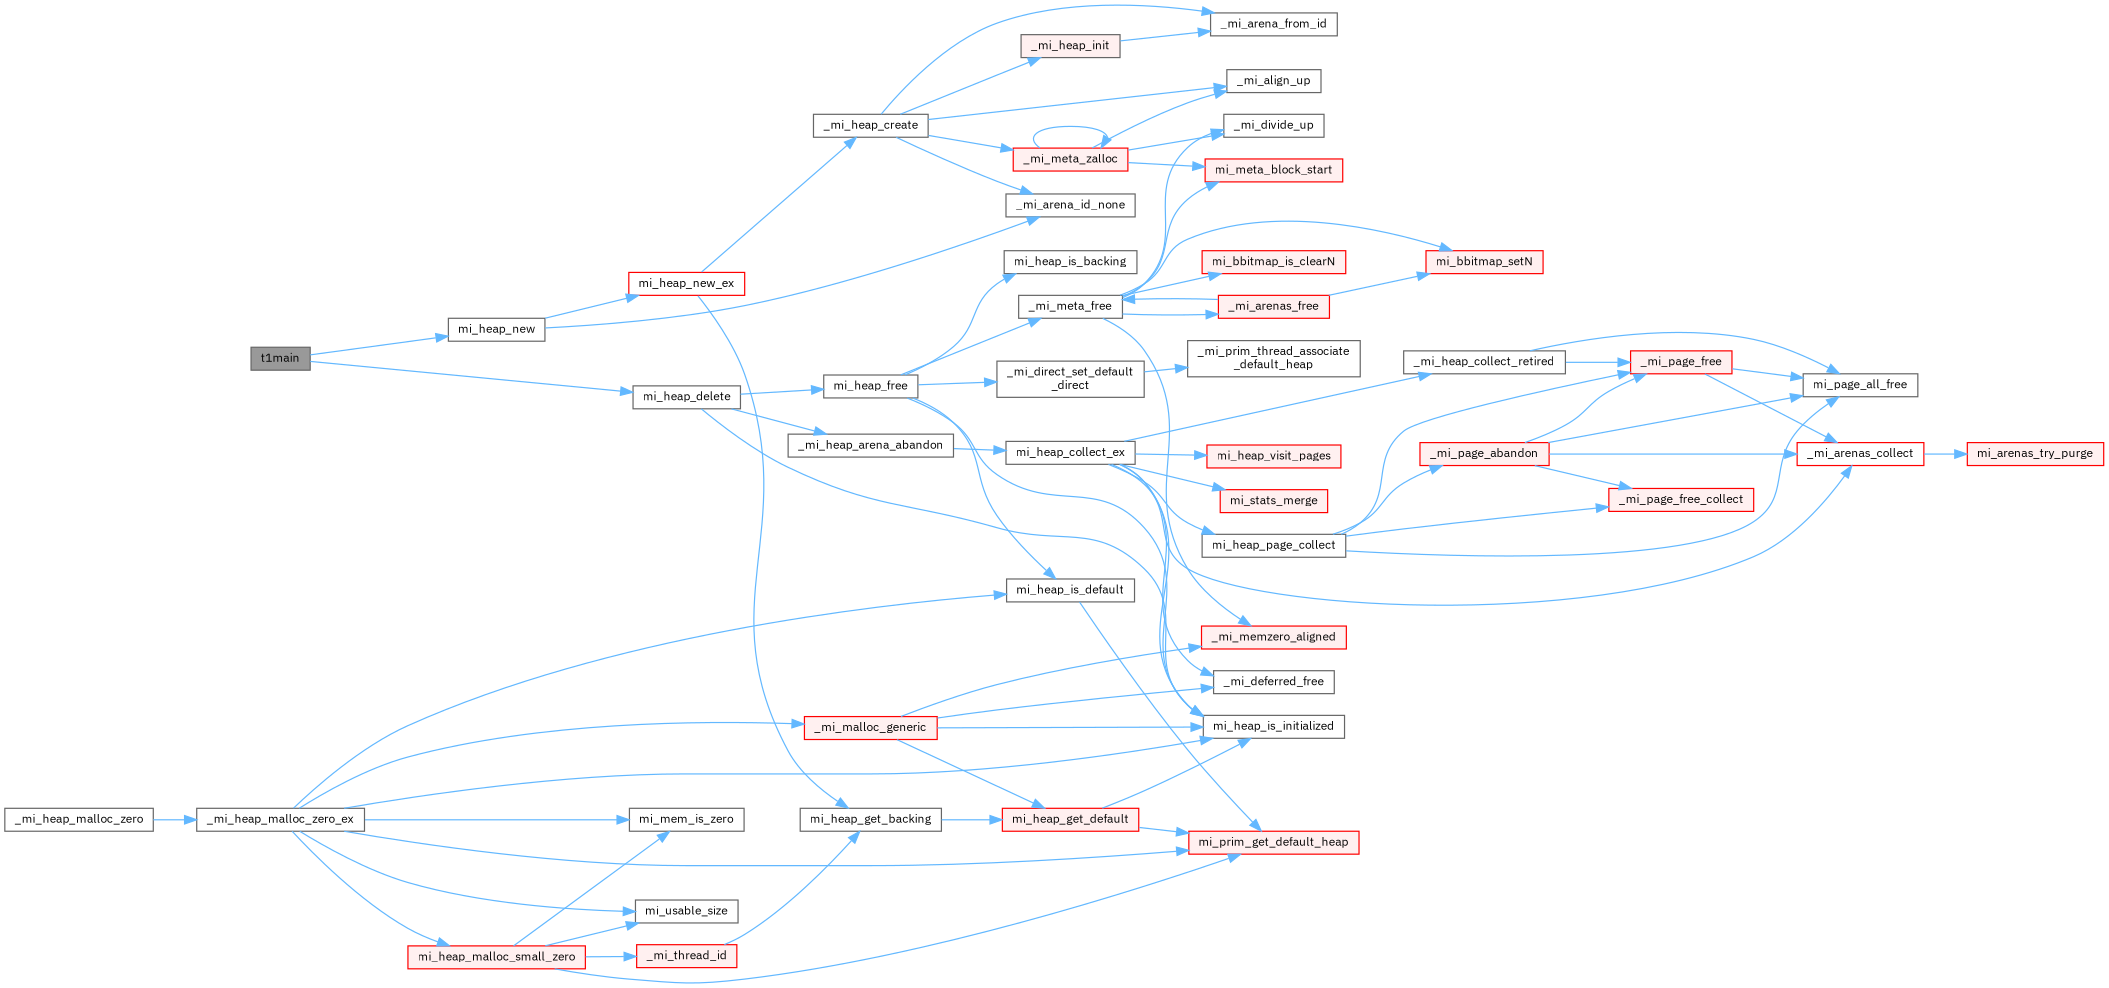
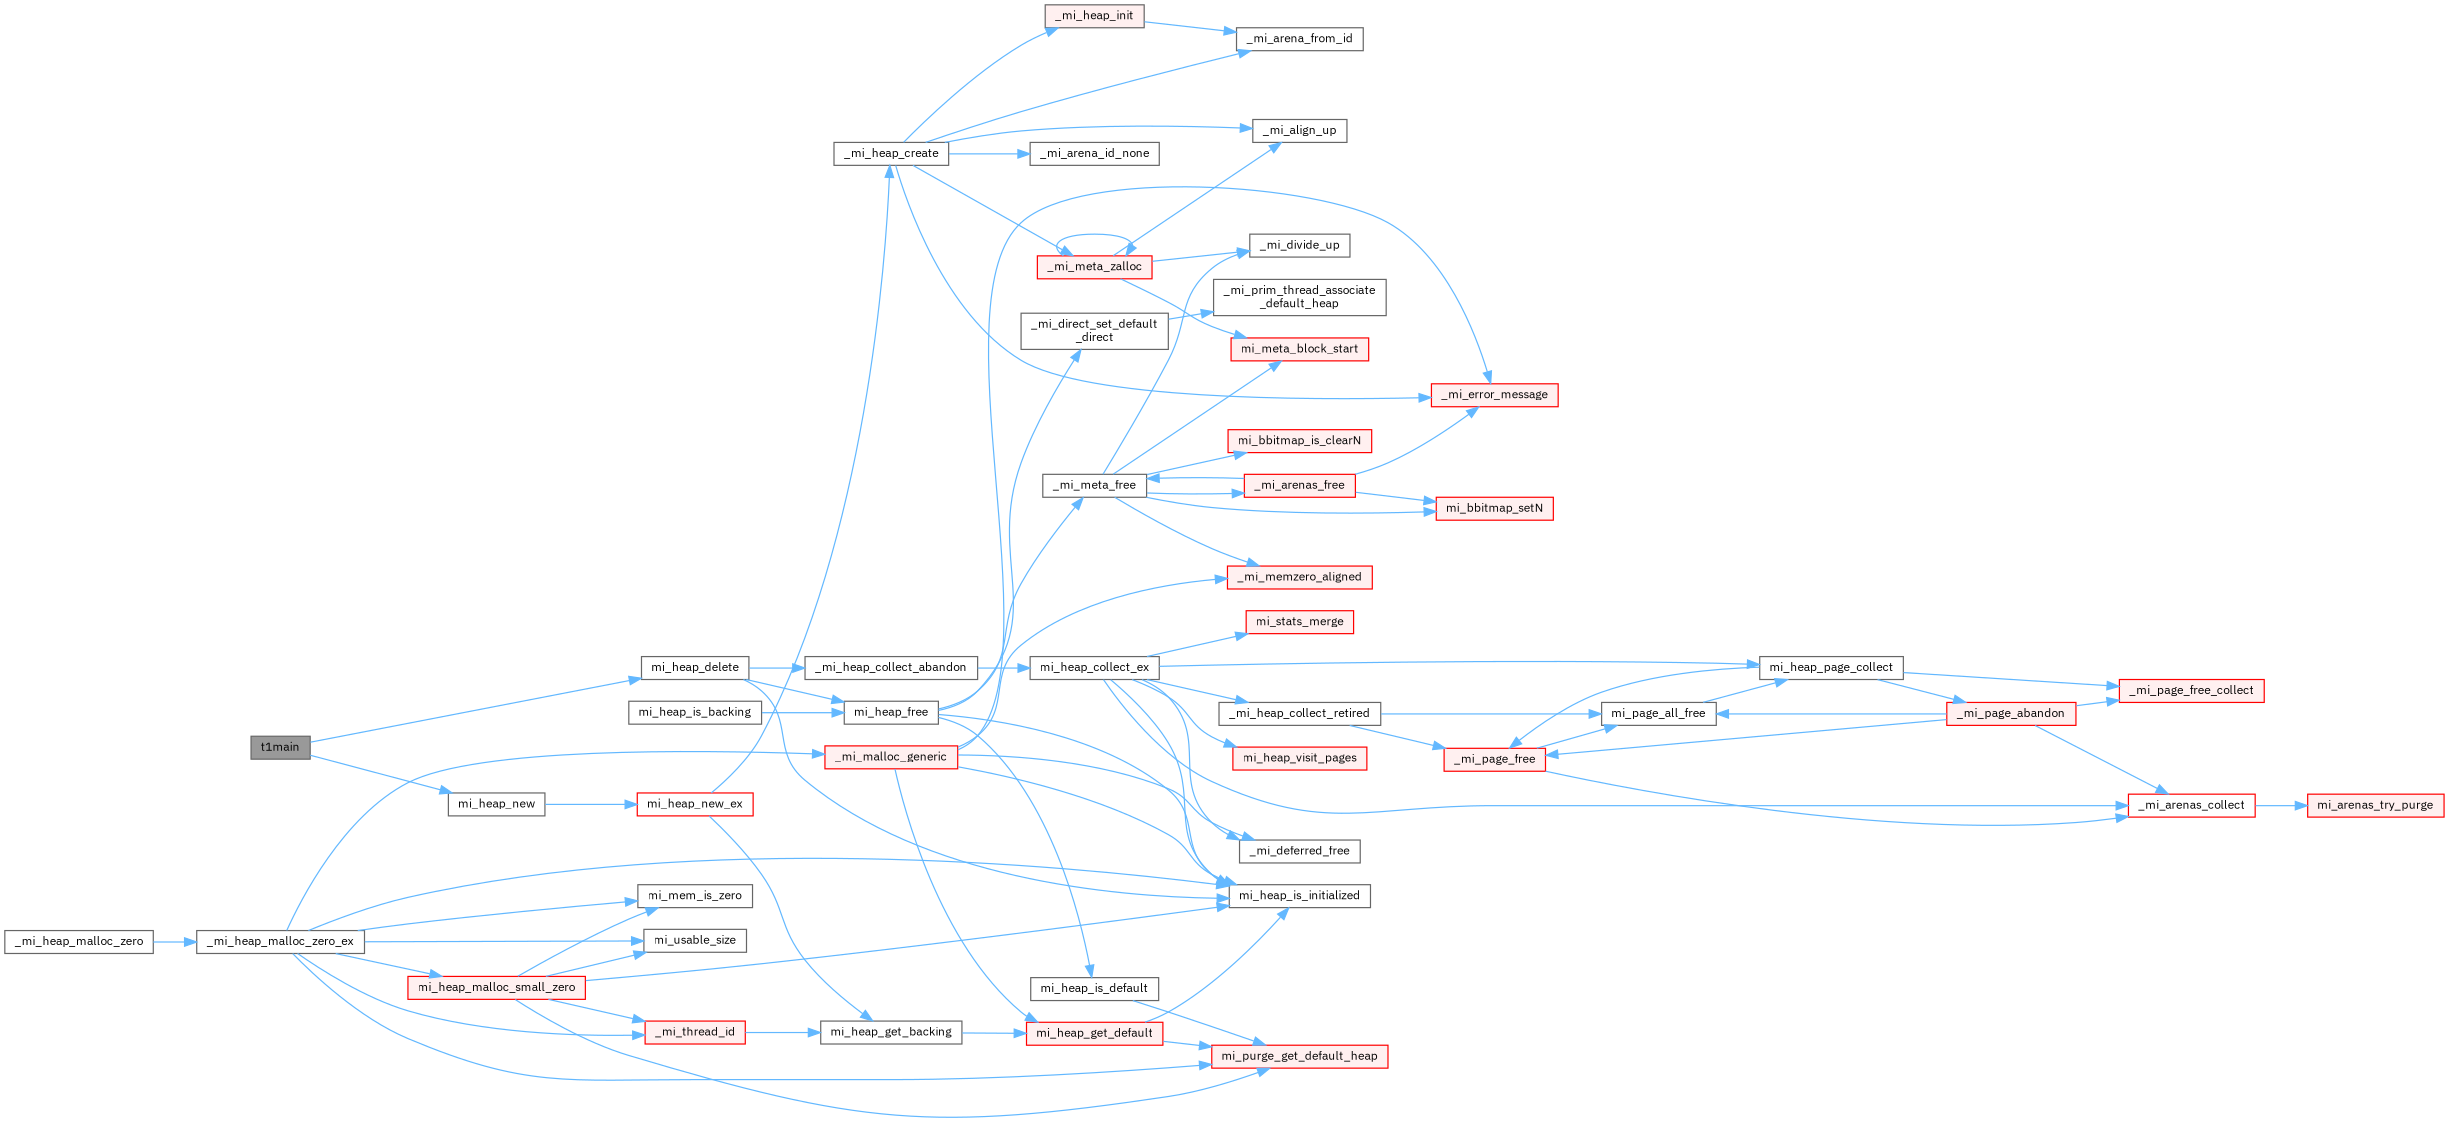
  digraph {
    fontname="IBM Plex Sans"
    rankdir=LR
    node [color=grey40 fillcolor=white fontname="IBM Plex Sans" fontsize=10 shape=box style=filled]
    edge [color=steelblue1 fontname="IBM Plex Sans" fontsize=10 labelfontname=Helvetica labelfontsize=10 style=solid]
    n1 [color=gray40 fillcolor=grey60 fontcolor=black height=0.2 label=t1main width=0.4]
    n2 [height=0.2 label=mi_heap_delete width=0.4]
    n3 [height=0.2 label=mi_heap_new width=0.4]
-   n4 [height=0.2 label=_mi_heap_arena_abandon width=0.4]
+   n4 [height=0.2 label=_mi_heap_collect_abandon width=0.4]
    n5 [height=0.2 label=mi_heap_is_initialized width=0.4]
    n6 [height=0.2 label=mi_heap_free width=0.4]
    n7 [height=0.2 label=_mi_arena_id_none width=0.4]
    n8 [color=red height=0.2 label=mi_heap_new_ex width=0.4]
    n9 [height=0.2 label=mi_heap_collect_ex width=0.4]
    n10 [height=0.2 label="_mi_direct_set_default\l_direct" width=0.4]
    n11 [height=0.2 label=_mi_meta_free width=0.4]
    n12 [height=0.2 label=mi_heap_is_backing width=0.4]
    n13 [height=0.2 label=mi_heap_is_default width=0.4]
    n14 [color=red height=0.2 label=_mi_arenas_collect width=0.4]
    n15 [height=0.2 label=_mi_deferred_free width=0.4]
    n16 [height=0.2 label=_mi_heap_collect_retired width=0.4]
    n17 [height=0.2 label=mi_heap_page_collect width=0.4]
    n18 [color=red fillcolor="#FFF0F0" height=0.2 label=mi_heap_visit_pages width=0.4]
    n19 [color=red fillcolor="#FFF0F0" height=0.2 label=mi_stats_merge width=0.4]
    n20 [color=red fillcolor="#FFF0F0" height=0.2 label=mi_arenas_try_purge width=0.4]
    n21 [color=red fillcolor="#FFF0F0" height=0.2 label=_mi_page_free width=0.4]
    n22 [height=0.2 label=mi_page_all_free width=0.4]
    n23 [color=red fillcolor="#FFF0F0" height=0.2 label=_mi_page_abandon width=0.4]
    n24 [color=red fillcolor="#FFF0F0" height=0.2 label=_mi_page_free_collect width=0.4]
    n25 [height=0.2 label="_mi_prim_thread_associate\l_default_heap" width=0.4]
    n26 [color=red fillcolor="#FFF0F0" height=0.2 label=_mi_arenas_free width=0.4]
    n27 [color=red fillcolor="#FFF0F0" height=0.2 label=mi_bbitmap_setN width=0.4]
    n28 [height=0.2 label=_mi_divide_up width=0.4]
    n29 [color=red fillcolor="#FFF0F0" height=0.2 label=_mi_memzero_aligned width=0.4]
    n30 [color=red fillcolor="#FFF0F0" height=0.2 label=mi_bbitmap_is_clearN width=0.4]
    n31 [color=red fillcolor="#FFF0F0" height=0.2 label=mi_meta_block_start width=0.4]
-   n32 [color=red fillcolor="#FFF0F0" height=0.2 label=mi_prim_get_default_heap width=0.4]
+   n32 [color=red fillcolor="#FFF0F0" height=0.2 label=mi_purge_get_default_heap width=0.4]
+   n33 [color=red fillcolor="#FFF0F0" height=0.2 label=_mi_error_message width=0.4]
    n34 [height=0.2 label=_mi_heap_malloc_zero width=0.4]
    n35 [height=0.2 label=_mi_heap_malloc_zero_ex width=0.4]
    n36 [color=red fillcolor="#FFF0F0" height=0.2 label=_mi_malloc_generic width=0.4]
    n37 [color=red fillcolor="#FFF0F0" height=0.2 label=_mi_thread_id width=0.4]
    n38 [color=red fillcolor="#FFF0F0" height=0.2 label=mi_heap_malloc_small_zero width=0.4]
    n39 [height=0.2 label=mi_mem_is_zero width=0.4]
    n40 [height=0.2 label=mi_usable_size width=0.4]
    n41 [color=red fillcolor="#FFF0F0" height=0.2 label=mi_heap_get_default width=0.4]
    n42 [height=0.2 label=mi_heap_get_backing width=0.4]
    n43 [height=0.2 label=_mi_heap_create width=0.4]
    n44 [height=0.2 label=_mi_align_up width=0.4]
    n45 [height=0.2 label=_mi_arena_from_id width=0.4]
    n46 [fillcolor="#FFF0F0" height=0.2 label=_mi_heap_init width=0.4]
    n47 [color=red fillcolor="#FFF0F0" height=0.2 label=_mi_meta_zalloc width=0.4]
    n1 -> n2
    n1 -> n3
    n2 -> n4
    n2 -> n5
    n2 -> n6
-   n3 -> n7
    n3 -> n8
    n4 -> n9
    n6 -> n5
    n6 -> n10
    n6 -> n11
-   n6 -> n12
+   n12 -> n6
    n6 -> n13
    n8 -> n42
    n8 -> n43
    n9 -> n5
    n9 -> n14
    n9 -> n15
    n9 -> n16
    n9 -> n17
    n9 -> n18
    n9 -> n19
    n10 -> n25
    n11 -> n26
    n11 -> n27
    n11 -> n28
    n11 -> n29
    n11 -> n30
    n11 -> n31
    n13 -> n32
    n14 -> n20
    n16 -> n21
    n16 -> n22
    n17 -> n21
-   n17 -> n22
+   n22 -> n17
    n17 -> n23
    n17 -> n24
    n21 -> n14
    n21 -> n22
    n23 -> n14
    n23 -> n21
    n23 -> n22
    n23 -> n24
    n26 -> n11
    n26 -> n27
+   n26 -> n33
    n34 -> n35
    n35 -> n5
    n35 -> n32
    n35 -> n36
-   n35 -> n13
+   n35 -> n37
    n35 -> n38
    n35 -> n39
    n35 -> n40
    n36 -> n5
    n36 -> n15
    n36 -> n29
+   n36 -> n33
    n36 -> n41
    n37 -> n42
+   n38 -> n5
    n38 -> n32
    n38 -> n37
    n38 -> n39
    n38 -> n40
    n41 -> n5
    n41 -> n32
    n42 -> n41
    n43 -> n7
+   n43 -> n33
    n43 -> n44
    n43 -> n45
    n43 -> n46
    n43 -> n47
    n46 -> n45
    n47 -> n28
    n47 -> n31
    n47 -> n44
    n47 -> n47
  }
